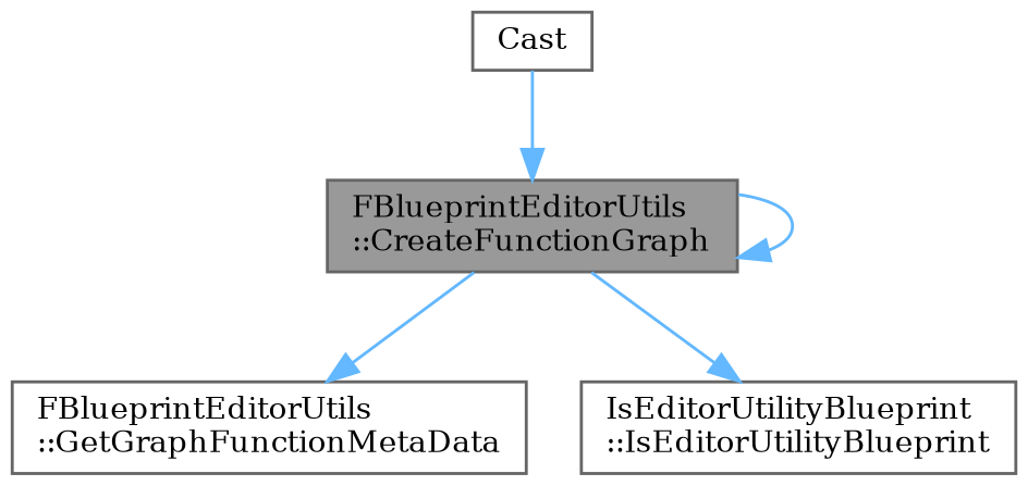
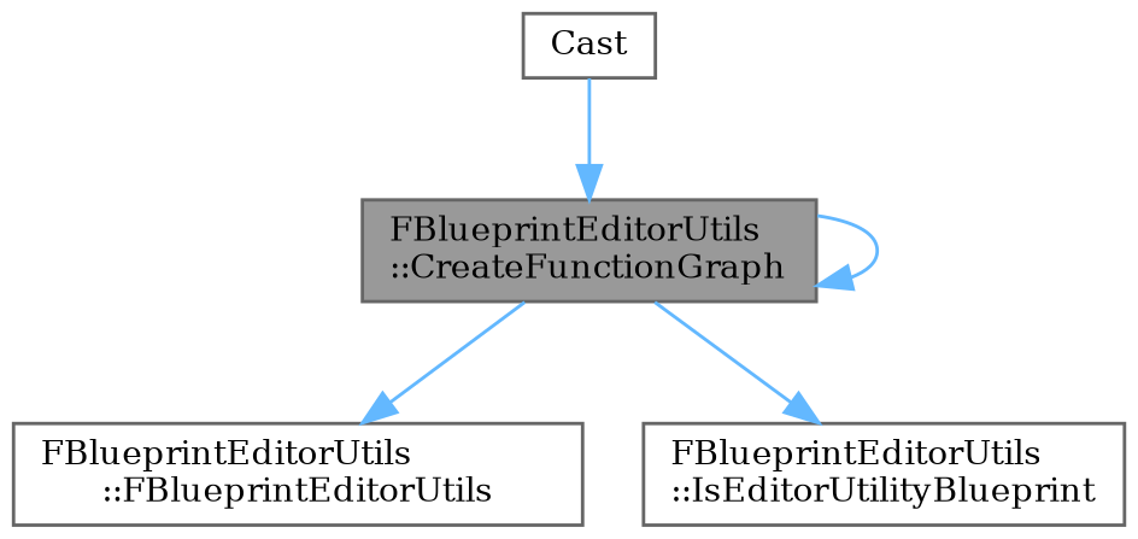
  digraph {
    fontname="DejaVu Serif"
    rankdir=TB
    node [color=grey40 fillcolor=white fontname="DejaVu Serif" fontsize=10 shape=box style=filled]
    edge [color=steelblue1 fontname="DejaVu Serif" fontsize=10 labelfontname=Helvetica labelfontsize=10 style=solid]
    n1 [color=gray40 fillcolor=grey60 fontcolor=black height=0.2 label="FBlueprintEditorUtils\l::CreateFunctionGraph" width=0.4]
-   n2 [height=0.2 label="FBlueprintEditorUtils\l::GetGraphFunctionMetaData" width=0.4]
-   n3 [height=0.2 label="IsEditorUtilityBlueprint\l::IsEditorUtilityBlueprint" width=0.4]
+   n2 [height=0.2 label="FBlueprintEditorUtils\l::FBlueprintEditorUtils" width=0.4]
+   n3 [height=0.2 label="FBlueprintEditorUtils\l::IsEditorUtilityBlueprint" width=0.4]
    n4 [height=0.2 label=Cast width=0.4]
    n1 -> n1
    n1 -> n2
    n1 -> n3
    n4 -> n1
  }
